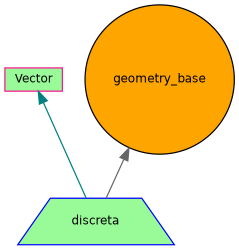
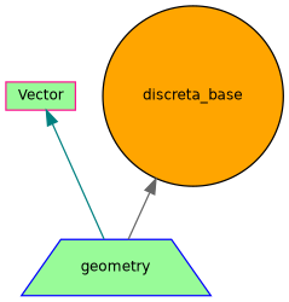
  digraph {
    node [fillcolor=palegreen fontname=Helvetica fontsize=10 style=filled]
    edge [dir=back fontname=Helvetica fontsize=10 labelfontname=Helvetica labelfontsize=10 style=solid]
-   n1 [color=blue fontcolor=black height=0.2 label=discreta shape=trapezium width=0.4]
+   n1 [color=blue fontcolor=black height=0.2 label=geometry shape=trapezium width=0.4]
    n2 [color=deeppink height=0.2 label=Vector shape=box width=0.4]
-   n3 [color=black fillcolor=orange height=0.2 label=geometry_base shape=circle width=0.4]
+   n3 [color=black fillcolor=orange height=0.2 label=discreta_base shape=circle width=0.4]
    n2 -> n1 [color=teal]
    n3 -> n1 [color=gray40]
  }
